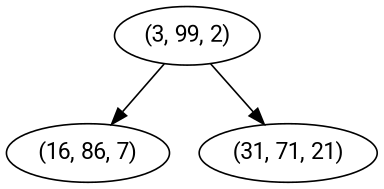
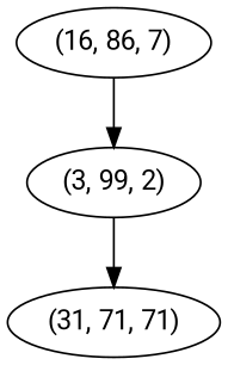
  digraph {
    fontname=Roboto
    node [fontname=Roboto]
    edge [fontname=Roboto]
    "(3, 99, 2)"
    "(16, 86, 7)"
-   "(31, 71, 21)"
-   "(3, 99, 2)" -> "(16, 86, 7)"
+   "(31, 71, 21)" [label="(31, 71, 71)"]
+   "(16, 86, 7)" -> "(3, 99, 2)"
    "(3, 99, 2)" -> "(31, 71, 21)"
  }
